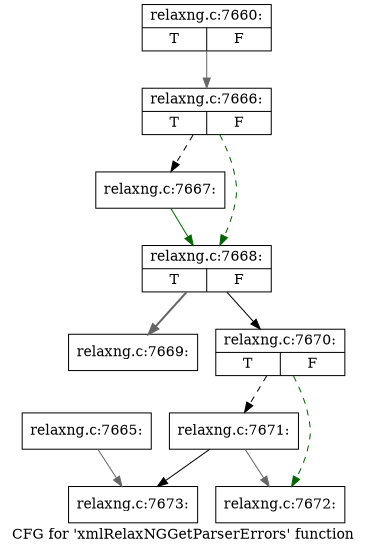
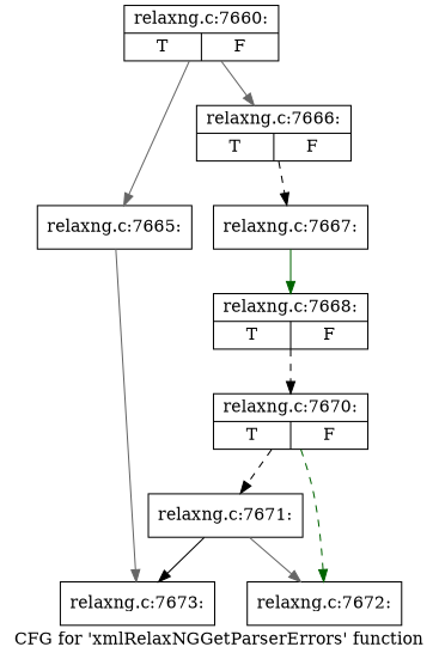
  digraph {
    label="CFG for 'xmlRelaxNGGetParserErrors' function"
    node [shape=record]
    edge [color=gray40 style=solid]
    n1 [label="{relaxng.c:7660:|{<s0>T|<s1>F}}"]
    n2 [label="{relaxng.c:7665:}"]
    n3 [label="{relaxng.c:7666:|{<s0>T|<s1>F}}"]
    n4 [label="{relaxng.c:7673:}"]
    n5 [label="{relaxng.c:7667:}"]
    n6 [label="{relaxng.c:7668:|{<s0>T|<s1>F}}"]
-   n7 [label="{relaxng.c:7669:}"]
    n8 [label="{relaxng.c:7670:|{<s0>T|<s1>F}}"]
    n9 [label="{relaxng.c:7671:}"]
    n10 [label="{relaxng.c:7672:}"]
+   n1 -> n2
    n1 -> n3
    n2 -> n4
    n3 -> n5 [color=black style=dashed]
-   n3 -> n6 [color=darkgreen style=dashed]
    n5 -> n6 [color=darkgreen]
-   n6 -> n7 [style=bold]
-   n6 -> n8 [color=black]
+   n6 -> n8 [color=black style=dashed]
    n8 -> n9 [color=black style=dashed]
    n8 -> n10 [color=darkgreen style=dashed]
    n9 -> n4 [color=black]
    n9 -> n10
  }
